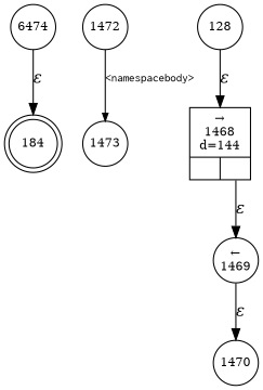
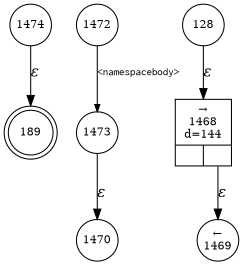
  digraph {
    rankdir=TB
    node [fixedsize=true fontsize=11 shape=circle peripheries=1]
    edge [fontname="Times-Italic"]
-   n1 [label=184 shape=doublecircle width=.6 peripheries=""]
+   n1 [label=189 shape=doublecircle width=.6 peripheries=""]
    n2 [label=1472 width=.55]
    n3 [label=1473 width=.55]
-   n4 [label=6474 width=.55]
+   n4 [label=1474 width=.55]
    n5 [label="&larr;\n1469" width=.55]
    n6 [label=1470 width=.55]
    n7 [label=128 width=.55]
    n8 [fixedsize=false label="{&rarr;\n1468\nd=144|{<p0>|<p1>}}" shape=record]
    n2 -> n3 [arrowhead=normal arrowsize=.7 fontname=Courier fontsize=11 label="<namespacebody>"]
    n4 -> n1 [label="&epsilon;"]
-   n5 -> n6 [label="&epsilon;"]
+   n3 -> n6 [label="&epsilon;"]
    n7 -> n8 [label="&epsilon;"]
    n8 -> n5 [label="&epsilon;" tailport=p1]
  }
